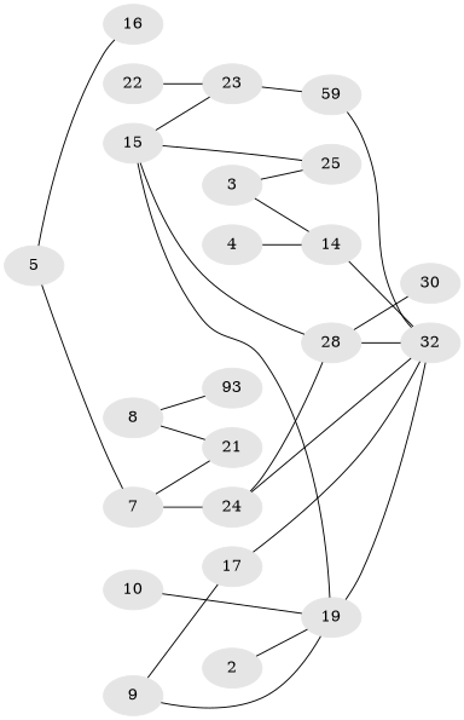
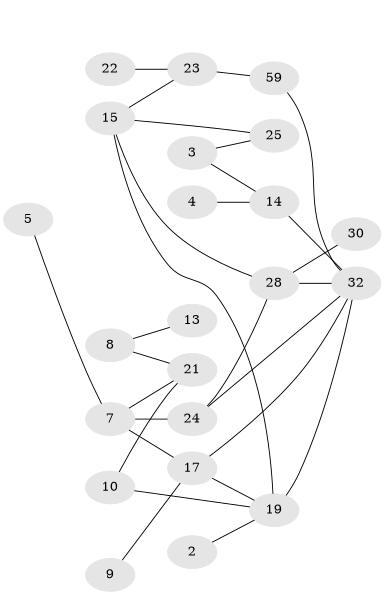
  graph {
    rankdir=LR
    node [color=gray90 style=filled]
    edge [weight=1.0]
    2
    19
    32
    3
    14
    25
    4
    5
    7
-   16
    17
    21
    24
    28
    8
-   13 [label=93]
+   13
    9
    10
    15
    23
    n21 [label=59]
    30
    22
    2 -- 19
    19 -- 32
    3 -- 14 [weight=2.0]
    3 -- 25
    14 -- 32 [weight=2.0]
    4 -- 14
    5 -- 7
-   5 -- 16
+   7 -- 17
    7 -- 21
    7 -- 24 [weight=2.0]
-   9 -- 19
+   17 -- 19
    17 -- 32
    24 -- 32
    24 -- 28
    28 -- 32 [weight=2.0]
    28 -- 30
    8 -- 21
    8 -- 13
    9 -- 17
    10 -- 19
+   10 -- 21
    15 -- 19
    15 -- 25
    15 -- 28
    15 -- 23 [weight=2.0]
    23 -- n21
    n21 -- 32
    22 -- 23
  }
